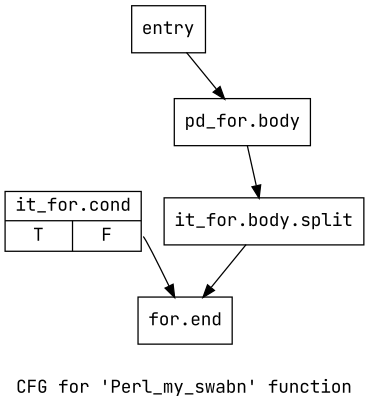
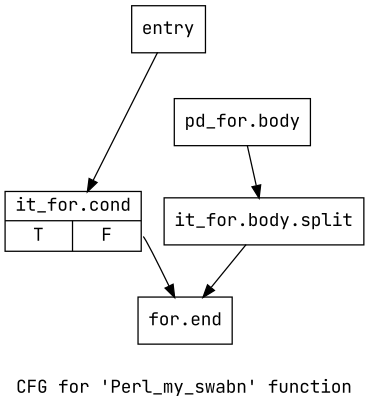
  digraph {
    fontname="JetBrains Mono"
    label="CFG for 'Perl_my_swabn' function"
    node [fontname="JetBrains Mono" shape=record]
    edge [fontname="JetBrains Mono"]
    n1 [label="{entry}"]
    n2 [label="{it_for.cond|{<s0>T|<s1>F}}"]
    n3 [label="{for.end}"]
    n4 [label="{pd_for.body}"]
    n5 [label="{it_for.body.split}"]
-   n1 -> n4
+   n1 -> n2
    n2 -> n3 [tailport=s1]
    n4 -> n5
    n5 -> n3
  }
